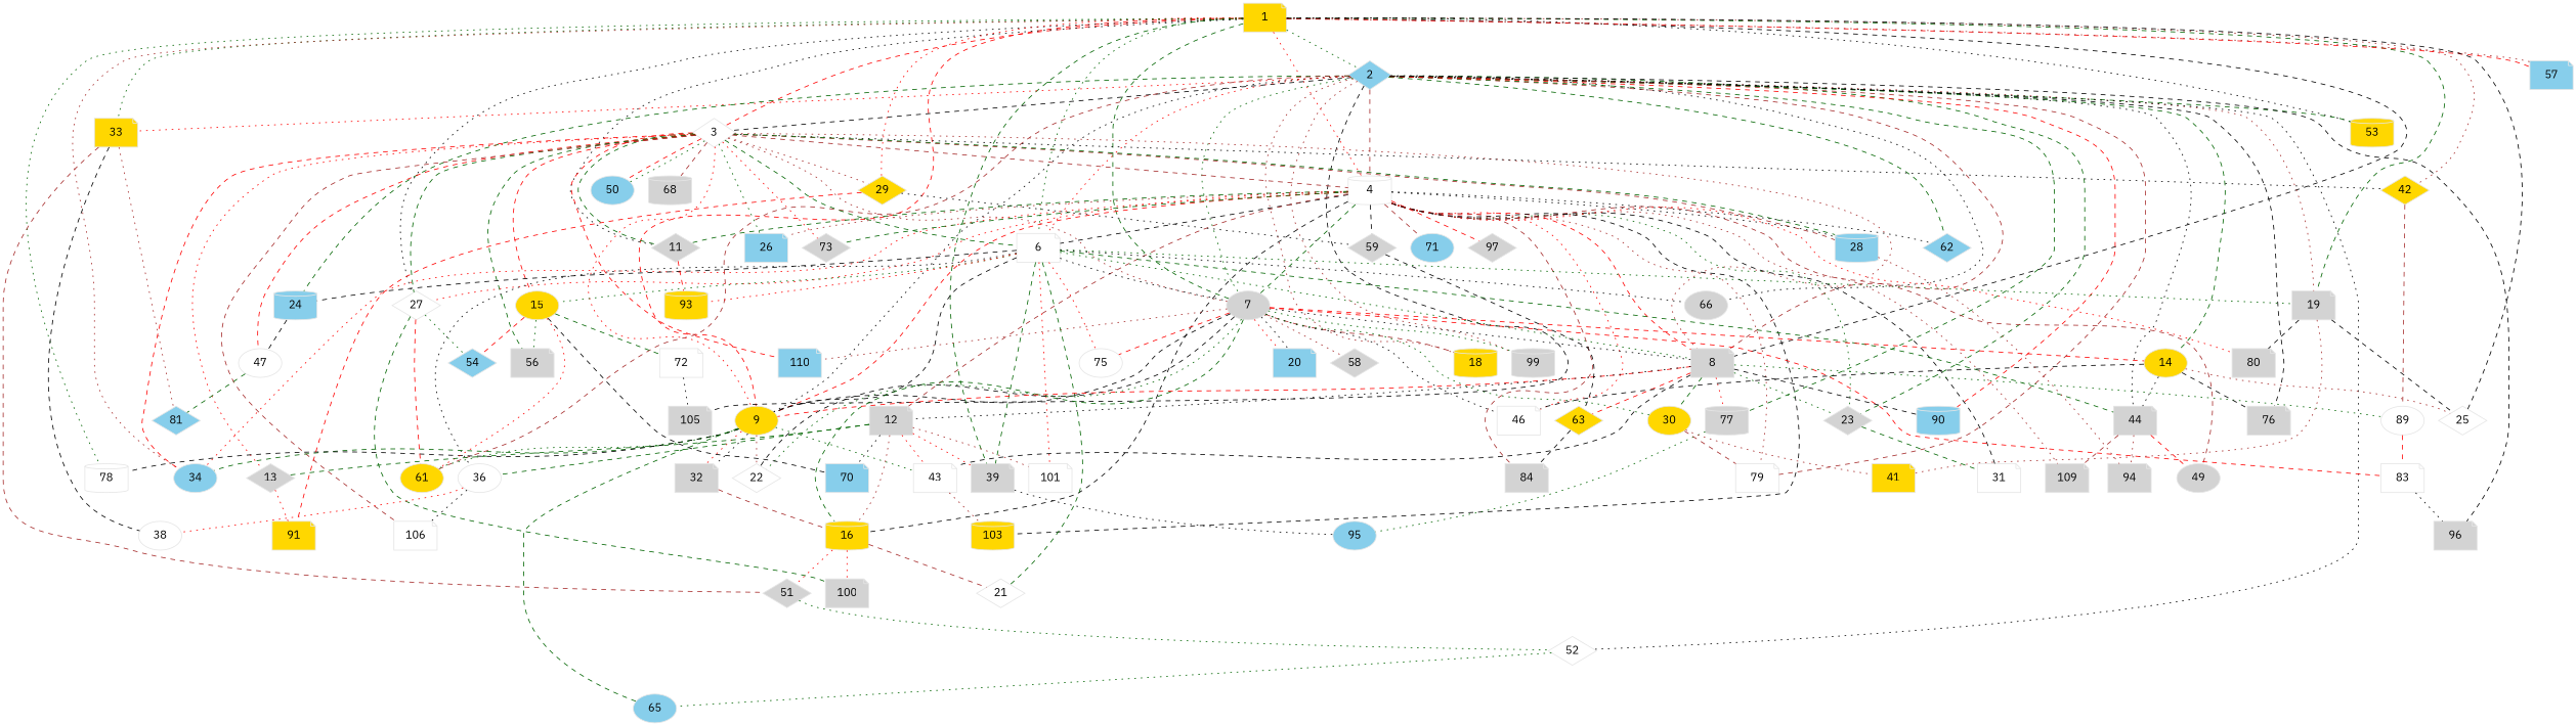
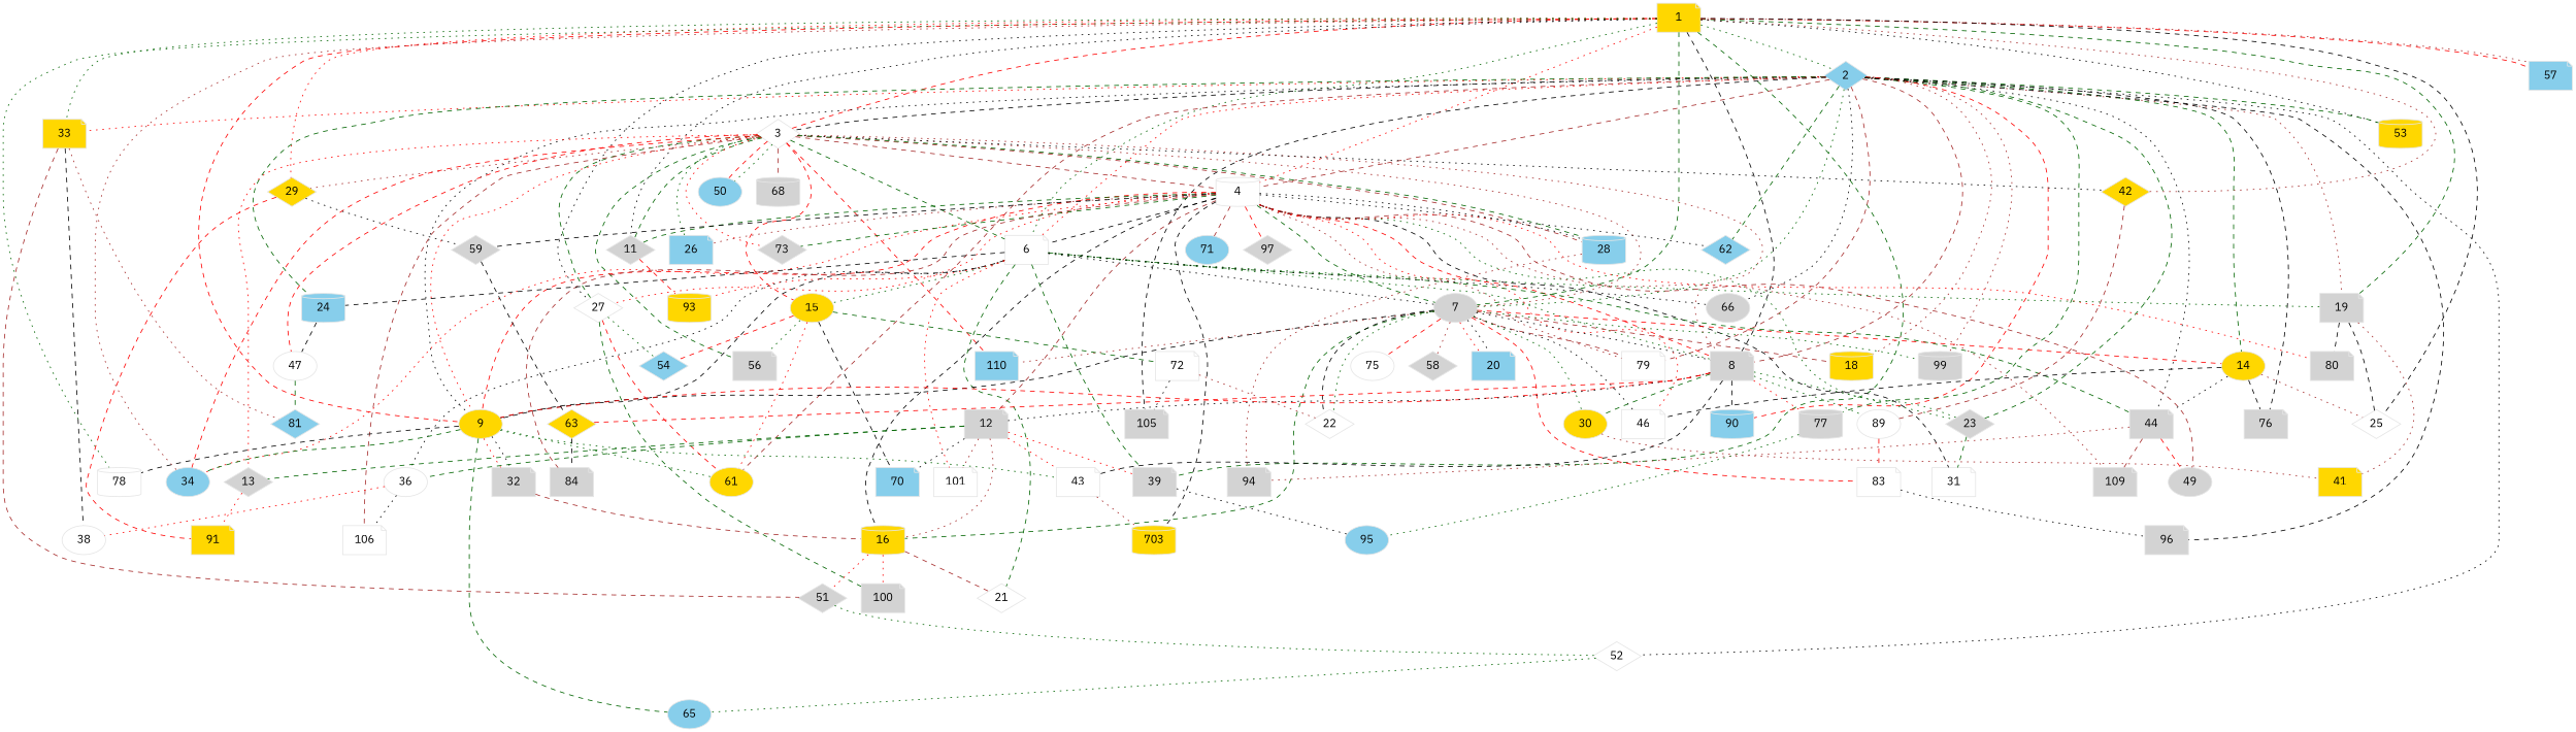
  graph {
    fontname="IBM Plex Sans"
    node [color=gray90 fillcolor=lightgrey fontname="IBM Plex Sans" shape=note style=filled]
    edge [color=darkgreen fontname="IBM Plex Sans" style=dashed]
    1 [fillcolor=gold super="+108"]
    2 [fillcolor=skyblue shape=diamond super="+5"]
    3 [fillcolor=white shape=diamond super="+67"]
    4 [fillcolor=white shape=cylinder super="+10"]
    6 [fillcolor=white super="+69"]
    7 [shape=ellipse super="+17"]
    8 [super="+88"]
    9 [fillcolor=gold shape=ellipse super="+104"]
    11 [shape=diamond super="+102"]
    19 [super="+35"]
    27 [fillcolor=white shape=diamond super="+82"]
    29 [fillcolor=gold shape=diamond]
    33 [fillcolor=gold super="+48"]
    34 [fillcolor=skyblue shape=ellipse super="+37"]
    39 [super="+45"]
    42 [fillcolor=gold shape=diamond]
    53 [fillcolor=gold shape=cylinder]
    57 [fillcolor=skyblue]
    78 [fillcolor=white shape=cylinder]
    25 [fillcolor=white shape=diamond]
    14 [fillcolor=gold shape=ellipse]
    18 [fillcolor=gold shape=cylinder]
    23 [shape=diamond super="+74"]
    24 [fillcolor=skyblue shape=cylinder]
    44 [super="+60"]
    52 [fillcolor=white shape=diamond]
    61 [fillcolor=gold shape=ellipse super="+111"]
    62 [fillcolor=skyblue shape=diamond]
    66 [shape=ellipse]
    76
    77 [shape=cylinder]
    79 [fillcolor=white super="+85"]
    90 [fillcolor=skyblue shape=cylinder]
    96
    99 [shape=cylinder]
    105
    13 [shape=diamond]
    15 [fillcolor=gold shape=ellipse super="+64"]
    26 [fillcolor=skyblue]
    28 [fillcolor=skyblue shape=cylinder super="+92"]
    47 [fillcolor=white shape=ellipse]
    50 [fillcolor=skyblue shape=ellipse]
    56
    68 [shape=cylinder]
    73 [shape=diamond]
    106 [fillcolor=white]
    110 [fillcolor=skyblue]
    12 [super="+86"]
    16 [fillcolor=gold shape=cylinder super="+40"]
    31 [fillcolor=white]
    46 [fillcolor=white super="+107"]
    49 [shape=ellipse]
    59 [shape=diamond]
    71 [fillcolor=skyblue shape=ellipse]
    80
    84
    97 [shape=diamond]
-   103 [fillcolor=gold shape=cylinder]
+   103 [fillcolor=gold shape=cylinder label=703]
    109
    21 [fillcolor=white shape=diamond]
    36 [fillcolor=white shape=ellipse]
    75 [fillcolor=white shape=ellipse]
    93 [fillcolor=gold shape=cylinder]
    101 [fillcolor=white]
    58 [shape=diamond]
    20 [fillcolor=skyblue]
    22 [fillcolor=white shape=diamond super="+87"]
    30 [fillcolor=gold shape=ellipse]
    83 [fillcolor=white]
    43 [fillcolor=white super="+55"]
    63 [fillcolor=gold shape=diamond]
    89 [fillcolor=white shape=ellipse]
    32
    65 [fillcolor=skyblue shape=ellipse]
    41 [fillcolor=gold]
    54 [fillcolor=skyblue shape=diamond]
    100
    91 [fillcolor=gold]
    51 [shape=diamond super="+98"]
    38 [fillcolor=white shape=ellipse]
    81 [fillcolor=skyblue shape=diamond]
    95 [fillcolor=skyblue shape=ellipse]
    94
    70 [fillcolor=skyblue]
    72 [fillcolor=white]
    1 -- 2 [style=dotted weight=3]
    1 -- 3 [color=red]
    1 -- 4 [color=red style=dotted weight=2]
    1 -- 6 [style=dotted]
    1 -- 7
    1 -- 8 [color=black]
    1 -- 9 [color=red]
    1 -- 11 [color=black style=dotted]
    1 -- 19
    1 -- 27 [color=black style=dotted]
    1 -- 29 [color=red style=dotted]
    1 -- 33 [style=dotted]
    1 -- 34 [color=brown style=dotted]
    1 -- 39
    1 -- 42 [color=brown style=dotted]
    1 -- 53 [color=black style=dotted]
    1 -- 57 [color=red]
    1 -- 57 [color=brown style=dotted]
    1 -- 78 [style=dotted]
    1 -- 25 [color=black]
    2 -- 3 [color=black weight=2]
    2 -- 4 [color=brown weight=4]
    2 -- 6 [color=red style=dotted weight=2]
    2 -- 7 [style=dotted weight=3]
    2 -- 8 [color=brown weight=2]
    2 -- 9 [color=black style=dotted weight=2]
    2 -- 19 [color=brown style=dotted]
    2 -- 33 [color=red style=dotted weight=2]
    2 -- 53
    2 -- 14
    2 -- 18 [color=brown style=dotted]
    2 -- 23
    2 -- 24
    2 -- 44 [color=black style=dotted]
    2 -- 52 [color=black style=dotted weight=2]
    2 -- 61 [color=brown]
    2 -- 62
    2 -- 66 [color=black style=dotted]
    2 -- 76 [color=black]
    2 -- 77
    2 -- 79 [color=brown]
    2 -- 90 [color=red]
    2 -- 96 [color=black]
    2 -- 99 [color=brown style=dotted]
    2 -- 105 [color=black]
    3 -- 4 [color=brown weight=2]
    3 -- 6
    3 -- 7 [color=brown style=dotted]
    3 -- 8 [color=brown style=dotted]
    3 -- 9 [color=red style=dotted]
    3 -- 11 [weight=2]
    3 -- 27
    3 -- 29 [color=brown style=dotted]
    3 -- 34 [color=red]
    3 -- 42 [color=black style=dotted]
    3 -- 13 [color=red style=dotted]
    3 -- 15 [color=red]
    3 -- 26 [style=dotted]
    3 -- 28 [color=brown]
    3 -- 28
    3 -- 47 [color=red]
    3 -- 50 [color=red]
    3 -- 50 [style=dotted]
    3 -- 56
    3 -- 68 [color=brown weight=2]
    3 -- 73 [color=red style=dotted]
    3 -- 106 [color=brown]
    3 -- 110 [color=red]
    4 -- 6 [color=black weight=2]
    4 -- 7 [weight=2]
    4 -- 8 [color=red weight=2]
    4 -- 9 [color=red weight=2]
    4 -- 11
    4 -- 27 [color=red style=dotted]
    4 -- 34 [color=red style=dotted]
    4 -- 23 [style=dotted]
    4 -- 62 [color=black style=dotted]
    4 -- 79 [color=brown style=dotted]
    4 -- 26 [color=brown style=dotted]
    4 -- 28 [color=black style=dotted]
    4 -- 73
    4 -- 12 [color=brown]
    4 -- 16 [color=black]
    4 -- 31 [color=black]
    4 -- 46 [color=red style=dotted]
    4 -- 49 [color=brown]
    4 -- 59 [color=black]
    4 -- 71 [color=brown weight=2]
    4 -- 80 [color=red style=dotted]
    4 -- 84 [color=brown]
    4 -- 97 [color=red weight=2]
    4 -- 103 [color=black]
    4 -- 109 [color=brown style=dotted]
    6 -- 7 [color=black style=dotted]
    6 -- 8 [style=dotted]
    6 -- 9 [color=black]
    6 -- 19 [style=dotted]
    6 -- 39
    6 -- 24 [color=black]
    6 -- 44 [weight=2]
    6 -- 66 [color=black style=dotted]
    6 -- 15 [style=dotted]
    6 -- 21
    6 -- 36 [color=black style=dotted]
-   6 -- 75 [color=red style=dotted]
    6 -- 93 [color=red style=dotted]
    6 -- 101 [color=red style=dotted]
    7 -- 8 [color=black style=dotted]
    7 -- 9 [color=black]
    7 -- 14 [color=red]
    7 -- 18 [color=brown]
-   30 -- 79 [color=brown]
+   7 -- 79 [color=brown]
    7 -- 99 [style=dotted]
    7 -- 110 [color=brown style=dotted]
    7 -- 16
    7 -- 46 [color=black style=dotted]
    7 -- 75 [color=red]
    7 -- 58 [color=brown style=dotted]
    7 -- 20 [color=red style=dotted]
    7 -- 20 [color=black style=dotted]
    7 -- 22 [color=black]
    7 -- 22 [style=dotted]
    7 -- 30 [style=dotted]
    7 -- 83 [color=red]
    8 -- 9 [color=red]
    8 -- 23 [style=dotted]
    8 -- 77 [color=red style=dotted]
    8 -- 90 [color=black]
    8 -- 12 [color=black style=dotted weight=2]
    8 -- 30
    8 -- 43 [color=black]
    8 -- 63 [color=red]
    8 -- 89 [style=dotted]
    9 -- 34
    9 -- 78 [color=black]
    9 -- 61 [style=dotted]
-   9 -- 22 [color=brown style=dotted]
+   72 -- 22 [color=brown style=dotted]
    9 -- 43 [style=dotted]
    9 -- 32 [color=red style=dotted]
    9 -- 32 [color=black style=dotted]
    9 -- 65
    11 -- 93 [color=red]
    19 -- 25 [color=black]
    19 -- 80 [color=black]
    19 -- 41 [color=brown style=dotted]
    27 -- 61 [color=red]
    27 -- 54 [style=dotted]
    27 -- 100
    29 -- 59 [color=black style=dotted]
    29 -- 91 [color=red]
    33 -- 51 [color=brown]
    33 -- 38 [color=black]
    33 -- 81 [color=brown style=dotted]
    39 -- 95 [color=black style=dotted]
    42 -- 89 [color=brown]
    14 -- 25 [color=brown style=dotted]
    14 -- 44 [color=black style=dotted]
    14 -- 76 [color=black]
    14 -- 46 [color=black]
    23 -- 31
    24 -- 47 [color=black]
    44 -- 49 [color=red]
    44 -- 109 [color=brown]
    44 -- 94 [color=brown style=dotted]
    52 -- 65 [style=dotted]
    77 -- 95 [style=dotted]
    13 -- 91 [color=red style=dotted]
    15 -- 61 [color=red style=dotted]
    15 -- 56 [style=dotted]
    15 -- 54 [color=red]
    15 -- 70 [color=black]
    15 -- 72 [weight=2]
    28 -- 94 [color=brown style=dotted]
    47 -- 81
    12 -- 39 [color=red style=dotted]
    12 -- 13
    12 -- 16 [color=brown style=dotted]
    12 -- 36
    12 -- 101 [color=brown style=dotted]
    12 -- 43 [color=red style=dotted]
    12 -- 70 [color=black style=dotted]
    16 -- 21 [color=brown]
    16 -- 100 [color=red style=dotted]
    16 -- 51 [color=red style=dotted]
    59 -- 63 [color=black]
    36 -- 106 [color=black style=dotted]
    36 -- 38 [color=red style=dotted]
    30 -- 41 [color=brown style=dotted]
    83 -- 96 [color=black style=dotted]
    43 -- 103 [color=brown style=dotted]
    63 -- 84 [color=black]
    89 -- 83 [color=red]
    32 -- 16 [color=brown]
    51 -- 52 [style=dotted]
    72 -- 105 [color=black style=dotted]
  }
